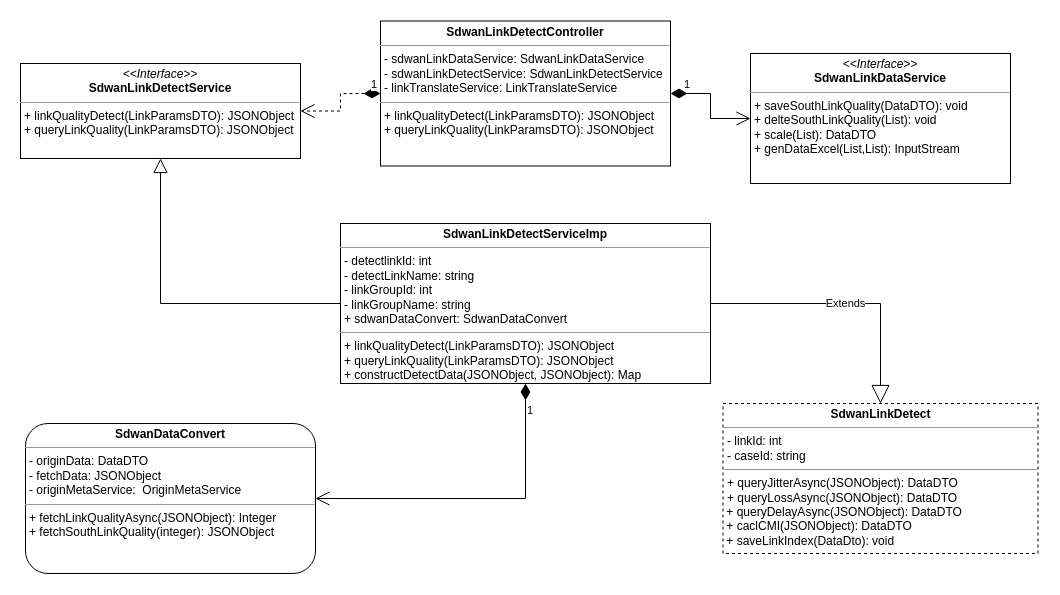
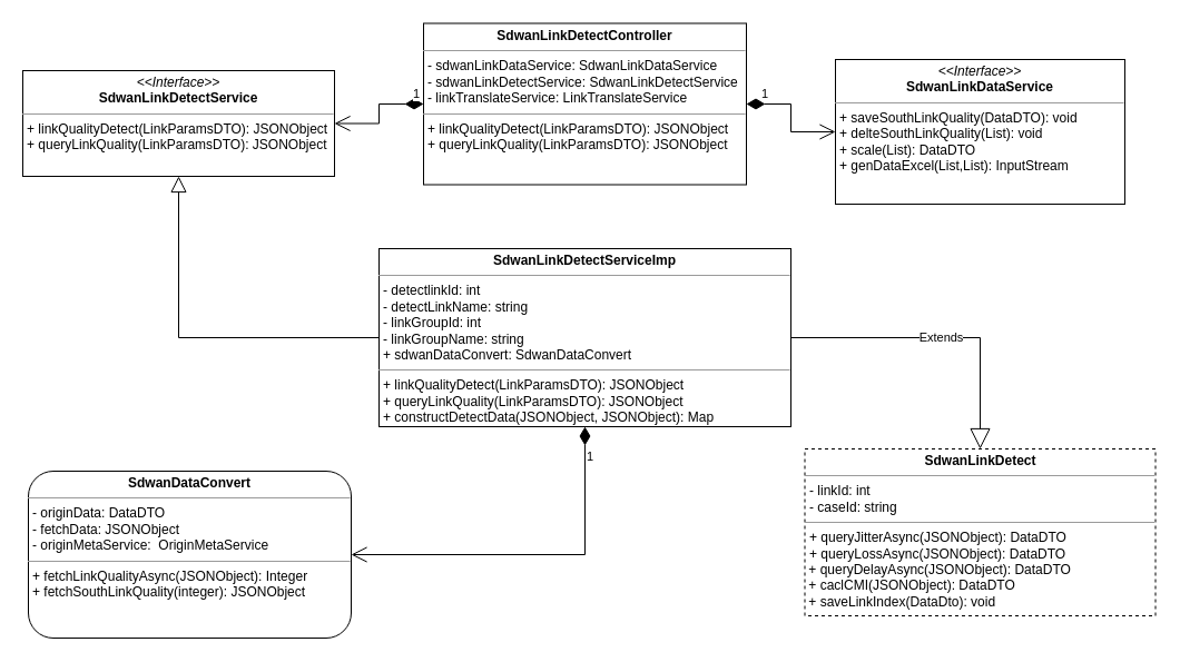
  <mxCell id="0" />
  <mxCell id="1" parent="0" />
  <mxCell id="2" style="edgeStyle=orthogonalEdgeStyle;rounded=0;orthogonalLoop=1;jettySize=auto;html=1;entryX=0.5;entryY=1;entryDx=0;entryDy=0;exitX=0;exitY=0.5;exitDx=0;exitDy=0;endArrow=block;endFill=0;endSize=12;" edge="1" parent="1" source="3" target="4"><mxGeometry relative="1" as="geometry" /></mxCell>
  <mxCell id="3" value="&lt;p style=&quot;margin:0px;margin-top:4px;text-align:center;&quot;&gt;&lt;b&gt;SdwanLinkDetectServiceImp&lt;/b&gt;&lt;br&gt;&lt;/p&gt;&lt;hr size=&quot;1&quot;&gt;&lt;p style=&quot;margin:0px;margin-left:4px;&quot;&gt;-&amp;nbsp;detectlinkId:&amp;nbsp;int&lt;/p&gt;&lt;p style=&quot;margin:0px;margin-left:4px;&quot;&gt;-&amp;nbsp;detectLinkName: string&lt;br&gt;&lt;/p&gt;&lt;p style=&quot;margin:0px;margin-left:4px;&quot;&gt;-&amp;nbsp;linkGroupId: int&lt;/p&gt;&lt;p style=&quot;margin:0px;margin-left:4px;&quot;&gt;-&amp;nbsp;linkGroupName: string&lt;/p&gt;&lt;p style=&quot;margin:0px;margin-left:4px;&quot;&gt;+&amp;nbsp;sdwanDataConvert:&amp;nbsp;SdwanDataConvert&lt;/p&gt;&lt;hr size=&quot;1&quot;&gt;&lt;p style=&quot;margin: 0px 0px 0px 4px;&quot;&gt;&lt;/p&gt;&lt;p style=&quot;margin: 0px 0px 0px 4px;&quot;&gt;+&amp;nbsp;linkQualityDetect(LinkParamsDTO): JSONObject&lt;br style=&quot;padding: 0px; margin: 0px;&quot;&gt;+&amp;nbsp;queryLinkQuality(LinkParamsDTO):&amp;nbsp;JSONObject&lt;br&gt;&lt;/p&gt;&lt;p style=&quot;margin: 0px 0px 0px 4px;&quot;&gt;+ constructDetectData(JSONObject, JSONObject): Map&lt;/p&gt;&lt;p style=&quot;margin: 0px 0px 0px 4px;&quot;&gt;&lt;br&gt;&lt;/p&gt;" style="verticalAlign=top;align=left;overflow=fill;fontSize=12;fontFamily=Helvetica;html=1;" vertex="1" parent="1"><mxGeometry x="340" y="223" width="370" height="160" as="geometry" /></mxCell>
  <mxCell id="4" value="&lt;p style=&quot;margin:0px;margin-top:4px;text-align:center;&quot;&gt;&lt;i&gt;&amp;lt;&amp;lt;Interface&amp;gt;&amp;gt;&lt;/i&gt;&lt;br&gt;&lt;span style=&quot;background-color: initial;&quot;&gt;&lt;b&gt;SdwanLinkDetectS&lt;/b&gt;&lt;/span&gt;&lt;b style=&quot;background-color: initial;&quot;&gt;ervice&lt;/b&gt;&lt;/p&gt;&lt;hr size=&quot;1&quot;&gt;&lt;p style=&quot;margin: 0px 0px 0px 4px;&quot;&gt;+&amp;nbsp;linkQualityDetect(LinkParamsDTO): JSONObject&lt;br style=&quot;padding: 0px; margin: 0px;&quot;&gt;+&amp;nbsp;queryLinkQuality(LinkParamsDTO):&amp;nbsp;JSONObject&lt;br&gt;&lt;/p&gt;&lt;p style=&quot;margin:0px;margin-left:4px;&quot;&gt;&lt;/p&gt;" style="verticalAlign=top;align=left;overflow=fill;fontSize=12;fontFamily=Helvetica;html=1;" vertex="1" parent="1"><mxGeometry x="20" y="63" width="280" height="95" as="geometry" /></mxCell>
  <mxCell id="5" value="&lt;p style=&quot;margin:0px;margin-top:4px;text-align:center;&quot;&gt;&lt;span style=&quot;background-color: initial;&quot;&gt;&lt;b&gt;SdwanLinkDetect&lt;/b&gt;&lt;/span&gt;&lt;b style=&quot;background-color: initial;&quot;&gt;Controller&lt;/b&gt;&lt;/p&gt;&lt;hr size=&quot;1&quot;&gt;&lt;p style=&quot;margin: 0px 0px 0px 4px;&quot;&gt;-&amp;nbsp;sdwanLinkDataService:&amp;nbsp;SdwanLinkDataService&lt;/p&gt;&lt;p style=&quot;margin: 0px 0px 0px 4px;&quot;&gt;-&amp;nbsp;sdwanLinkDetectService: SdwanLinkDetectService&lt;/p&gt;&lt;p style=&quot;margin: 0px 0px 0px 4px;&quot;&gt;- linkTranslateService: LinkTranslateService&lt;br&gt;&lt;/p&gt;&lt;hr size=&quot;1&quot;&gt;&lt;p style=&quot;margin: 0px 0px 0px 4px;&quot;&gt;&lt;/p&gt;&lt;p style=&quot;margin: 0px 0px 0px 4px;&quot;&gt;+&amp;nbsp;linkQualityDetect(LinkParamsDTO): JSONObject&lt;br style=&quot;padding: 0px; margin: 0px;&quot;&gt;+&amp;nbsp;queryLinkQuality(LinkParamsDTO):&amp;nbsp;JSONObject&lt;br&gt;&lt;/p&gt;" style="verticalAlign=top;align=left;overflow=fill;fontSize=12;fontFamily=Helvetica;html=1;" vertex="1" parent="1"><mxGeometry x="380" y="20.5" width="290" height="145" as="geometry" /></mxCell>
  <mxCell id="6" value="&lt;p style=&quot;margin:0px;margin-top:4px;text-align:center;&quot;&gt;&lt;span style=&quot;background-color: initial;&quot;&gt;&lt;b&gt;SdwanData&lt;/b&gt;&lt;/span&gt;&lt;b style=&quot;background-color: initial;&quot;&gt;Convert&lt;/b&gt;&lt;/p&gt;&lt;hr size=&quot;1&quot;&gt;&lt;p style=&quot;margin: 0px 0px 0px 4px;&quot;&gt;- originData: DataDTO&lt;/p&gt;&lt;p style=&quot;margin: 0px 0px 0px 4px;&quot;&gt;- fetchData: JSONObject&lt;/p&gt;&lt;p style=&quot;margin: 0px 0px 0px 4px;&quot;&gt;- originMetaService:&amp;nbsp; OriginMetaService&lt;/p&gt;&lt;hr size=&quot;1&quot;&gt;&lt;p style=&quot;margin: 0px 0px 0px 4px;&quot;&gt;&lt;/p&gt;&lt;p style=&quot;margin: 0px 0px 0px 4px;&quot;&gt;+&amp;nbsp;&lt;span style=&quot;background-color: initial;&quot;&gt;fetchLinkQuality&lt;/span&gt;&lt;span style=&quot;background-color: initial;&quot;&gt;Async&lt;/span&gt;&lt;span style=&quot;background-color: initial;&quot;&gt;(JSONObject): Integer&lt;/span&gt;&lt;/p&gt;&lt;p style=&quot;margin: 0px 0px 0px 4px;&quot;&gt;+&amp;nbsp;&lt;span style=&quot;text-align: center;&quot;&gt;fetchSouthLink&lt;/span&gt;&lt;span style=&quot;text-align: center;&quot;&gt;Quality&lt;/span&gt;(integer): JSONObject&lt;br&gt;&lt;/p&gt;" style="verticalAlign=top;align=left;overflow=fill;fontSize=12;fontFamily=Helvetica;html=1;rounded=1;" vertex="1" parent="1"><mxGeometry x="25" y="423" width="290" height="150" as="geometry" /></mxCell>
- <mxCell id="7" value="1" style="endArrow=open;html=1;endSize=12;startArrow=diamondThin;startSize=14;startFill=1;edgeStyle=orthogonalEdgeStyle;align=left;verticalAlign=bottom;rounded=0;exitX=0;exitY=0.5;exitDx=0;exitDy=0;dashed=1;" edge="1" parent="1" source="5" target="4"><mxGeometry x="-0.778" relative="1" as="geometry"><mxPoint x="340" y="133" as="sourcePoint" /><mxPoint x="500" y="133" as="targetPoint" /><mxPoint as="offset" /></mxGeometry></mxCell>
+ <mxCell id="7" value="1" style="endArrow=open;html=1;endSize=12;startArrow=diamondThin;startSize=14;startFill=1;edgeStyle=orthogonalEdgeStyle;align=left;verticalAlign=bottom;rounded=0;exitX=0;exitY=0.5;exitDx=0;exitDy=0;" edge="1" parent="1" source="5" target="4"><mxGeometry x="-0.778" relative="1" as="geometry"><mxPoint x="340" y="133" as="sourcePoint" /><mxPoint x="500" y="133" as="targetPoint" /><mxPoint as="offset" /></mxGeometry></mxCell>
  <mxCell id="8" value="&lt;p style=&quot;margin:0px;margin-top:4px;text-align:center;&quot;&gt;&lt;i&gt;&amp;lt;&amp;lt;Interface&amp;gt;&amp;gt;&lt;/i&gt;&lt;br&gt;&lt;span style=&quot;background-color: initial;&quot;&gt;&lt;b&gt;SdwanLinkDataS&lt;/b&gt;&lt;/span&gt;&lt;b style=&quot;background-color: initial;&quot;&gt;ervice&lt;/b&gt;&lt;/p&gt;&lt;hr size=&quot;1&quot;&gt;&lt;p style=&quot;margin: 0px 0px 0px 4px;&quot;&gt;+ save&lt;span style=&quot;background-color: initial;&quot;&gt;SouthLink&lt;/span&gt;&lt;span style=&quot;background-color: initial;&quot;&gt;Quality&lt;/span&gt;(DataDTO):&amp;nbsp;void&lt;br style=&quot;padding: 0px; margin: 0px;&quot;&gt;+&amp;nbsp;delte&lt;span style=&quot;background-color: initial;&quot;&gt;SouthLink&lt;/span&gt;&lt;span style=&quot;background-color: initial;&quot;&gt;Quality&lt;/span&gt;(List):&amp;nbsp;void&lt;br&gt;&lt;/p&gt;&lt;p style=&quot;margin: 0px 0px 0px 4px;&quot;&gt;+&amp;nbsp;scale(List):&amp;nbsp;DataDTO&lt;/p&gt;&lt;p style=&quot;margin: 0px 0px 0px 4px;&quot;&gt;+&amp;nbsp;genDataExcel(List,List): InputStream&lt;/p&gt;&lt;p style=&quot;margin:0px;margin-left:4px;&quot;&gt;&lt;/p&gt;" style="verticalAlign=top;align=left;overflow=fill;fontSize=12;fontFamily=Helvetica;html=1;" vertex="1" parent="1"><mxGeometry x="750" y="53" width="260" height="130" as="geometry" /></mxCell>
  <mxCell id="9" value="1" style="endArrow=open;html=1;endSize=12;startArrow=diamondThin;startSize=14;startFill=1;edgeStyle=orthogonalEdgeStyle;align=left;verticalAlign=bottom;rounded=0;exitX=1;exitY=0.5;exitDx=0;exitDy=0;entryX=0;entryY=0.5;entryDx=0;entryDy=0;" edge="1" parent="1" source="5" target="8"><mxGeometry x="-0.778" relative="1" as="geometry"><mxPoint x="390" y="80.5" as="sourcePoint" /><mxPoint x="310" y="103.059" as="targetPoint" /><mxPoint as="offset" /></mxGeometry></mxCell>
  <mxCell id="10" value="1" style="endArrow=open;html=1;endSize=12;startArrow=diamondThin;startSize=14;startFill=1;edgeStyle=orthogonalEdgeStyle;align=left;verticalAlign=bottom;rounded=0;exitX=0.5;exitY=1;exitDx=0;exitDy=0;entryX=1;entryY=0.5;entryDx=0;entryDy=0;" edge="1" parent="1" source="3" target="6"><mxGeometry x="-0.778" relative="1" as="geometry"><mxPoint x="430" y="508.03" as="sourcePoint" /><mxPoint x="510" y="530.53" as="targetPoint" /><mxPoint as="offset" /></mxGeometry></mxCell>
  <mxCell id="11" value="&lt;p style=&quot;margin:0px;margin-top:4px;text-align:center;&quot;&gt;&lt;b&gt;SdwanLinkDetect&lt;/b&gt;&lt;br&gt;&lt;/p&gt;&lt;hr size=&quot;1&quot;&gt;&lt;p style=&quot;margin: 0px 0px 0px 4px;&quot;&gt;-&amp;nbsp;linkId:&amp;nbsp;int&lt;/p&gt;&lt;p style=&quot;margin: 0px 0px 0px 4px;&quot;&gt;-&amp;nbsp;caseId: string&lt;br&gt;&lt;/p&gt;&lt;hr size=&quot;1&quot;&gt;&lt;p style=&quot;margin: 0px 0px 0px 4px;&quot;&gt;&lt;/p&gt;&lt;p style=&quot;margin: 0px 0px 0px 4px;&quot;&gt;+ queryJitterAsync(JSONObject): DataDTO&lt;br style=&quot;padding: 0px; margin: 0px;&quot;&gt;+ queryLossAsync(JSONObject): DataDTO&lt;/p&gt;&amp;nbsp;+ queryDelayAsync(JSONObject): DataDTO&lt;br&gt;&amp;nbsp;+ caclCMI(JSONObject): DataDTO&lt;br&gt;&amp;nbsp;+ saveLinkIndex(DataDto): void" style="verticalAlign=top;align=left;overflow=fill;fontSize=12;fontFamily=Helvetica;html=1;dashed=1;" vertex="1" parent="1"><mxGeometry x="722.5" y="403" width="315" height="150" as="geometry" /></mxCell>
  <mxCell id="12" value="Extends" style="endArrow=block;endSize=16;endFill=0;html=1;rounded=0;entryX=0.5;entryY=0;entryDx=0;entryDy=0;exitX=1;exitY=0.5;exitDx=0;exitDy=0;" edge="1" parent="1" source="3" target="11"><mxGeometry width="160" relative="1" as="geometry"><mxPoint x="780" y="293" as="sourcePoint" /><mxPoint x="940" y="293" as="targetPoint" /><Array as="points"><mxPoint x="880" y="303" /></Array></mxGeometry></mxCell>
